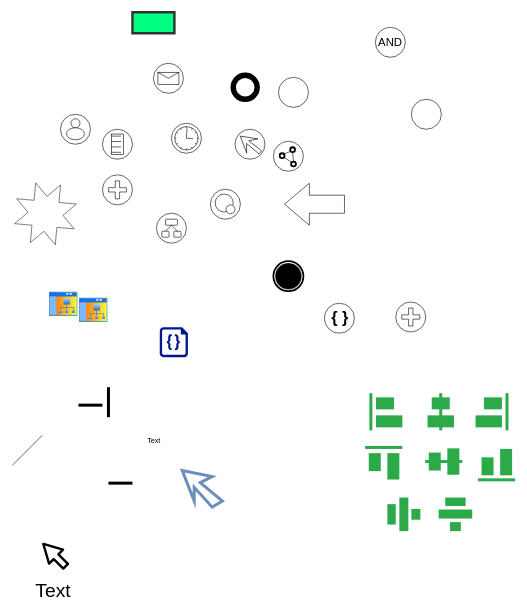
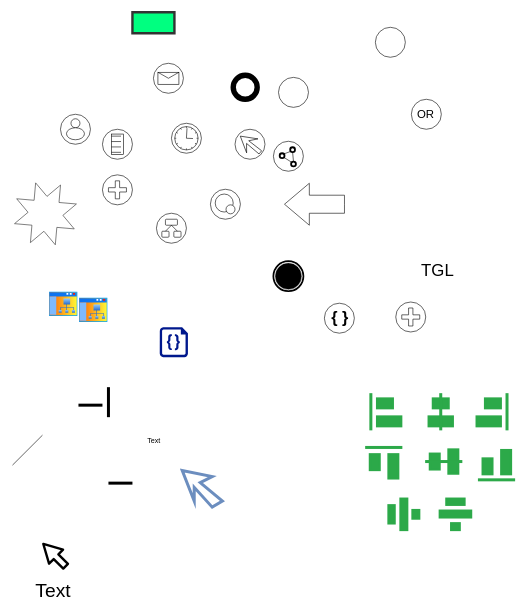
  <mxCell id="0" />
  <mxCell id="1" parent="0" />
  <mxCell id="2" value="" style="shape=mxgraph.bpmn.shape;html=1;verticalLabelPosition=bottom;labelBackgroundColor=#ffffff;verticalAlign=top;align=center;perimeter=ellipsePerimeter;outlineConnect=0;outline=standard;symbol=general;" parent="1" vertex="1"><mxGeometry x="463.5" y="128.5" width="50" height="50" as="geometry" /></mxCell>
  <mxCell id="3" value="" style="shape=mxgraph.bpmn.shape;html=1;verticalLabelPosition=bottom;labelBackgroundColor=#ffffff;verticalAlign=top;align=center;perimeter=ellipsePerimeter;outlineConnect=0;outline=end;symbol=general;strokeWidth=3;" parent="1" vertex="1"><mxGeometry x="388" y="125" width="40" height="40" as="geometry" /></mxCell>
  <mxCell id="4" value="" style="shape=mxgraph.bpmn.shape;html=1;verticalLabelPosition=bottom;labelBackgroundColor=#ffffff;verticalAlign=top;align=center;perimeter=ellipsePerimeter;outlineConnect=0;outline=standard;symbol=message;" parent="1" vertex="1"><mxGeometry x="255" y="105" width="50" height="50" as="geometry" /></mxCell>
  <mxCell id="5" value="" style="shape=mxgraph.bpmn.shape;html=1;verticalLabelPosition=bottom;labelBackgroundColor=#ffffff;verticalAlign=top;align=center;perimeter=ellipsePerimeter;outlineConnect=0;outline=standard;symbol=timer;" parent="1" vertex="1"><mxGeometry x="285" y="205" width="50" height="50" as="geometry" /></mxCell>
  <mxCell id="6" value="" style="shape=mxgraph.bpmn.shape;html=1;verticalLabelPosition=bottom;labelBackgroundColor=#ffffff;verticalAlign=top;align=center;perimeter=ellipsePerimeter;outlineConnect=0;outline=end;symbol=terminate;" parent="1" vertex="1"><mxGeometry x="455" y="435" width="50" height="50" as="geometry" /></mxCell>
  <mxCell id="7" value="" style="shape=mxgraph.bpmn.shape;html=1;verticalLabelPosition=bottom;labelBackgroundColor=#ffffff;verticalAlign=top;align=center;perimeter=ellipsePerimeter;outlineConnect=0;outline=standard;symbol=general;" parent="1" vertex="1"><mxGeometry x="625" y="45" width="50" height="50" as="geometry" /></mxCell>
- <mxCell id="8" value="AND" style="text;html=1;strokeColor=none;fillColor=none;align=center;verticalAlign=middle;whiteSpace=wrap;rounded=0;fontSize=19;" parent="1" vertex="1"><mxGeometry x="630" y="60" width="40" height="20" as="geometry" /></mxCell>
  <mxCell id="9" value="" style="shape=mxgraph.bpmn.shape;html=1;verticalLabelPosition=bottom;labelBackgroundColor=#ffffff;verticalAlign=top;align=center;perimeter=ellipsePerimeter;outlineConnect=0;outline=standard;symbol=general;" parent="1" vertex="1"><mxGeometry x="685" y="165" width="50" height="50" as="geometry" /></mxCell>
+ <mxCell id="10" value="OR" style="text;html=1;strokeColor=none;fillColor=none;align=center;verticalAlign=middle;whiteSpace=wrap;rounded=0;fontSize=19;" parent="1" vertex="1"><mxGeometry x="689" y="181" width="40" height="20" as="geometry" /></mxCell>
  <mxCell id="11" value="" style="shape=mxgraph.bpmn.shape;html=1;verticalLabelPosition=bottom;labelBackgroundColor=#ffffff;verticalAlign=top;align=center;perimeter=ellipsePerimeter;outlineConnect=0;outline=standard;symbol=general;" parent="1" vertex="1"><mxGeometry x="260" y="355" width="50" height="50" as="geometry" /></mxCell>
  <mxCell id="12" value="" style="shape=mxgraph.bpmn.shape;html=1;verticalLabelPosition=bottom;labelBackgroundColor=#ffffff;verticalAlign=top;align=center;perimeter=ellipsePerimeter;outlineConnect=0;outline=standard;symbol=general;" parent="1" vertex="1"><mxGeometry x="350" y="315" width="50" height="50" as="geometry" /></mxCell>
  <mxCell id="13" value="" style="shape=mxgraph.bpmn.shape;html=1;verticalLabelPosition=bottom;labelBackgroundColor=#ffffff;verticalAlign=top;align=center;perimeter=ellipsePerimeter;outlineConnect=0;outline=standard;symbol=general;" parent="1" vertex="1"><mxGeometry x="358" y="323" width="30" height="30" as="geometry" /></mxCell>
  <mxCell id="14" value="" style="shape=mxgraph.bpmn.shape;html=1;verticalLabelPosition=bottom;labelBackgroundColor=#ffffff;verticalAlign=top;align=center;perimeter=ellipsePerimeter;outlineConnect=0;outline=standard;symbol=general;" parent="1" vertex="1"><mxGeometry x="376" y="341" width="15" height="15" as="geometry" /></mxCell>
  <mxCell id="15" value="" style="aspect=fixed;perimeter=ellipsePerimeter;html=1;align=center;shadow=0;dashed=0;spacingTop=3;image;image=img/lib/active_directory/sub_site.svg;fontSize=19;" parent="1" vertex="1"><mxGeometry x="130" y="495" width="50" height="43" as="geometry" /></mxCell>
  <mxCell id="16" value="" style="aspect=fixed;perimeter=ellipsePerimeter;html=1;align=center;shadow=0;dashed=0;spacingTop=3;image;image=img/lib/active_directory/sub_site.svg;fontSize=19;" parent="1" vertex="1"><mxGeometry x="80" y="485" width="50" height="43" as="geometry" /></mxCell>
  <mxCell id="17" value="" style="rounded=1;whiteSpace=wrap;html=1;fontSize=19;" parent="1" vertex="1"><mxGeometry x="275" y="365" width="20" height="10" as="geometry" /></mxCell>
  <mxCell id="18" value="" style="rounded=1;whiteSpace=wrap;html=1;fontSize=19;" parent="1" vertex="1"><mxGeometry x="269" y="385" width="12" height="10" as="geometry" /></mxCell>
  <mxCell id="19" value="" style="rounded=1;whiteSpace=wrap;html=1;fontSize=19;" parent="1" vertex="1"><mxGeometry x="289" y="385" width="12" height="10" as="geometry" /></mxCell>
  <mxCell id="20" value="" style="endArrow=none;html=1;fontSize=19;entryX=0.5;entryY=1;entryDx=0;entryDy=0;exitX=0.5;exitY=0;exitDx=0;exitDy=0;" parent="1" source="18" target="17" edge="1"><mxGeometry width="50" height="50" relative="1" as="geometry"><mxPoint x="280" y="435" as="sourcePoint" /><mxPoint x="330" y="385" as="targetPoint" /><Array as="points"><mxPoint x="275" y="385" /></Array></mxGeometry></mxCell>
  <mxCell id="21" value="" style="endArrow=none;html=1;fontSize=19;exitX=0.5;exitY=0;exitDx=0;exitDy=0;" parent="1" source="19" edge="1"><mxGeometry width="50" height="50" relative="1" as="geometry"><mxPoint x="285" y="395" as="sourcePoint" /><mxPoint x="285" y="375" as="targetPoint" /><Array as="points" /></mxGeometry></mxCell>
  <mxCell id="22" value="" style="shape=mxgraph.bpmn.shape;html=1;verticalLabelPosition=bottom;labelBackgroundColor=#ffffff;verticalAlign=top;align=center;perimeter=ellipsePerimeter;outlineConnect=0;outline=standard;symbol=general;" parent="1" vertex="1"><mxGeometry x="391" y="215" width="50" height="50" as="geometry" /></mxCell>
  <mxCell id="23" value="" style="shape=mxgraph.bpmn.shape;html=1;verticalLabelPosition=bottom;labelBackgroundColor=#ffffff;verticalAlign=top;align=center;perimeter=ellipsePerimeter;outlineConnect=0;outline=standard;symbol=general;" parent="1" vertex="1"><mxGeometry x="455" y="235" width="50" height="50" as="geometry" /></mxCell>
  <mxCell id="24" value="" style="shape=mxgraph.bpmn.shape;html=1;verticalLabelPosition=bottom;labelBackgroundColor=#ffffff;verticalAlign=top;align=center;perimeter=ellipsePerimeter;outlineConnect=0;outline=end;symbol=general;strokeWidth=1;" parent="1" vertex="1"><mxGeometry x="483" y="245" width="8" height="8" as="geometry" /></mxCell>
  <mxCell id="25" value="" style="shape=mxgraph.bpmn.shape;html=1;verticalLabelPosition=bottom;labelBackgroundColor=#ffffff;verticalAlign=top;align=center;perimeter=ellipsePerimeter;outlineConnect=0;outline=end;symbol=general;strokeWidth=1;" parent="1" vertex="1"><mxGeometry x="465.5" y="255" width="8" height="8" as="geometry" /></mxCell>
  <mxCell id="26" value="" style="shape=mxgraph.bpmn.shape;html=1;verticalLabelPosition=bottom;labelBackgroundColor=#ffffff;verticalAlign=top;align=center;perimeter=ellipsePerimeter;outlineConnect=0;outline=end;symbol=general;strokeWidth=1;" parent="1" vertex="1"><mxGeometry x="484.5" y="269" width="8" height="8" as="geometry" /></mxCell>
  <mxCell id="27" value="" style="endArrow=none;html=1;fontSize=19;entryX=0.5;entryY=1;entryDx=0;entryDy=0;exitX=0.5;exitY=0;exitDx=0;exitDy=0;" parent="1" source="26" target="24" edge="1"><mxGeometry width="50" height="50" relative="1" as="geometry"><mxPoint x="487" y="265" as="sourcePoint" /><mxPoint x="538.5" y="273" as="targetPoint" /></mxGeometry></mxCell>
  <mxCell id="28" value="" style="endArrow=none;html=1;fontSize=19;entryX=0.855;entryY=0.855;entryDx=0;entryDy=0;entryPerimeter=0;exitX=0.145;exitY=0.145;exitDx=0;exitDy=0;exitPerimeter=0;" parent="1" source="26" target="25" edge="1"><mxGeometry width="50" height="50" relative="1" as="geometry"><mxPoint x="490" y="275" as="sourcePoint" /><mxPoint x="497" y="263" as="targetPoint" /></mxGeometry></mxCell>
  <mxCell id="29" value="" style="endArrow=none;html=1;fontSize=19;entryX=0.145;entryY=0.855;entryDx=0;entryDy=0;exitX=0.855;exitY=0.145;exitDx=0;exitDy=0;exitPerimeter=0;entryPerimeter=0;" parent="1" source="25" target="24" edge="1"><mxGeometry width="50" height="50" relative="1" as="geometry"><mxPoint x="508.5" y="289" as="sourcePoint" /><mxPoint x="507" y="273" as="targetPoint" /></mxGeometry></mxCell>
  <mxCell id="30" value="" style="html=1;shadow=0;dashed=0;align=center;verticalAlign=middle;shape=mxgraph.arrows2.arrow;dy=0.57;dx=41.43;flipH=1;notch=0;strokeWidth=1;fontSize=19;" parent="1" vertex="1"><mxGeometry x="473.5" y="305" width="100" height="70" as="geometry" /></mxCell>
  <mxCell id="31" value="" style="html=1;shadow=0;dashed=0;align=center;verticalAlign=middle;shape=mxgraph.arrows2.stylisedArrow;dy=0.81;dx=15.77;notch=0;feather=0.77;strokeWidth=1;fontSize=19;rotation=-141;" parent="1" vertex="1"><mxGeometry x="395" y="225" width="43" height="30" as="geometry" /></mxCell>
  <mxCell id="32" value="" style="verticalLabelPosition=bottom;verticalAlign=top;html=1;shape=mxgraph.basic.rect;fillColor=#00FF80;fillColor2=none;strokeColor=#333333;strokeWidth=4;size=20;indent=5;" parent="1" vertex="1"><mxGeometry x="220" y="20" width="70" height="35" as="geometry" /></mxCell>
  <mxCell id="33" value="" style="verticalLabelPosition=bottom;verticalAlign=top;html=1;shape=mxgraph.basic.8_point_star;strokeColor=#333333;fillColor=none;rotation=95;" parent="1" vertex="1"><mxGeometry x="25" y="306" width="100" height="100" as="geometry" /></mxCell>
  <mxCell id="34" value="" style="pointerEvents=1;shadow=0;dashed=0;html=1;strokeColor=none;labelPosition=center;verticalLabelPosition=bottom;verticalAlign=top;align=center;shape=mxgraph.azure.code_file;fillColor=#00188D;" parent="1" vertex="1"><mxGeometry x="265.5" y="545" width="47" height="50" as="geometry" /></mxCell>
  <mxCell id="35" value="" style="shape=mxgraph.bpmn.shape;html=1;verticalLabelPosition=bottom;labelBackgroundColor=#ffffff;verticalAlign=top;align=center;perimeter=ellipsePerimeter;outlineConnect=0;outline=standard;symbol=parallelMultiple;" parent="1" vertex="1"><mxGeometry x="659" y="503" width="50" height="50" as="geometry" /></mxCell>
  <mxCell id="36" value="" style="shape=mxgraph.bpmn.shape;html=1;verticalLabelPosition=bottom;labelBackgroundColor=#ffffff;verticalAlign=top;align=center;perimeter=ellipsePerimeter;outlineConnect=0;outline=standard;symbol=general;" parent="1" vertex="1"><mxGeometry x="540" y="505" width="50" height="50" as="geometry" /></mxCell>
  <mxCell id="37" value="&lt;font style=&quot;font-size: 27px&quot;&gt;&lt;b&gt;{ }&lt;/b&gt;&lt;/font&gt;" style="text;html=1;resizable=0;points=[];autosize=1;align=left;verticalAlign=top;spacingTop=-4;" parent="1" vertex="1"><mxGeometry x="550" y="510" width="40" height="20" as="geometry" /></mxCell>
  <mxCell id="38" value="Text" style="text;strokeColor=none;fillColor=none;align=center;verticalAlign=middle;whiteSpace=wrap;rounded=0;fontSize=32;spacing=0;" parent="1" vertex="1"><mxGeometry x="57.5" y="975" width="60" height="20" as="geometry" /></mxCell>
  <mxCell id="39" value="" style="endArrow=none;html=1;fontSize=28;strokeWidth=5;" parent="1" edge="1"><mxGeometry width="50" height="50" relative="1" as="geometry"><mxPoint x="130" y="675" as="sourcePoint" /><mxPoint x="170" y="675" as="targetPoint" /></mxGeometry></mxCell>
  <mxCell id="40" value="" style="endArrow=none;html=1;fontSize=28;strokeWidth=5;" parent="1" edge="1"><mxGeometry width="50" height="50" relative="1" as="geometry"><mxPoint x="180" y="645" as="sourcePoint" /><mxPoint x="180" y="695" as="targetPoint" /></mxGeometry></mxCell>
+ <mxCell id="41" value="TGL" style="text;html=1;strokeColor=none;fillColor=none;align=center;verticalAlign=middle;whiteSpace=wrap;rounded=0;fontSize=28;" parent="1" vertex="1"><mxGeometry x="679" y="425" width="100" height="50" as="geometry" /></mxCell>
  <mxCell id="42" value="" style="shape=mxgraph.bpmn.shape;html=1;verticalLabelPosition=bottom;labelBackgroundColor=#ffffff;verticalAlign=top;align=center;perimeter=ellipsePerimeter;outlineConnect=0;outline=standard;symbol=conditional;" parent="1" vertex="1"><mxGeometry x="170" y="215" width="50" height="50" as="geometry" /></mxCell>
  <mxCell id="43" value="" style="shape=mxgraph.bpmn.shape;html=1;verticalLabelPosition=bottom;labelBackgroundColor=#ffffff;verticalAlign=top;align=center;perimeter=ellipsePerimeter;outlineConnect=0;outline=standard;symbol=parallelMultiple;" parent="1" vertex="1"><mxGeometry x="170" y="291" width="50" height="50" as="geometry" /></mxCell>
  <mxCell id="44" value="" style="shape=mxgraph.bpmn.shape;html=1;verticalLabelPosition=bottom;labelBackgroundColor=#ffffff;verticalAlign=top;align=center;perimeter=ellipsePerimeter;outlineConnect=0;outline=standard;symbol=general;" parent="1" vertex="1"><mxGeometry x="100" y="190" width="50" height="50" as="geometry" /></mxCell>
  <mxCell id="45" value="" style="shape=mxgraph.bpmn.shape;html=1;verticalLabelPosition=bottom;labelBackgroundColor=#ffffff;verticalAlign=top;align=center;perimeter=ellipsePerimeter;outlineConnect=0;outline=standard;symbol=general;" parent="1" vertex="1"><mxGeometry x="117.5" y="197.5" width="15" height="15" as="geometry" /></mxCell>
  <mxCell id="46" value="" style="shape=mxgraph.bpmn.shape;html=1;verticalLabelPosition=bottom;labelBackgroundColor=#ffffff;verticalAlign=top;align=center;perimeter=ellipsePerimeter;outlineConnect=0;outline=standard;symbol=general;" parent="1" vertex="1"><mxGeometry x="110" y="212.5" width="30" height="20" as="geometry" /></mxCell>
  <mxCell id="47" value="" style="endArrow=none;html=1;" edge="1" parent="1"><mxGeometry width="50" height="50" relative="1" as="geometry"><mxPoint x="20" y="775" as="sourcePoint" /><mxPoint x="70" y="725" as="targetPoint" /></mxGeometry></mxCell>
  <mxCell id="48" value="" style="rounded=0;whiteSpace=wrap;html=1;fillColor=#2CA949;strokeWidth=4;strokeColor=#2CA949;" vertex="1" parent="1"><mxGeometry x="628" y="664" width="26" height="16" as="geometry" /></mxCell>
  <mxCell id="49" value="" style="rounded=0;whiteSpace=wrap;html=1;fillColor=#2CA949;strokeWidth=4;strokeColor=#2CA949;" vertex="1" parent="1"><mxGeometry x="628" y="694" width="40" height="16" as="geometry" /></mxCell>
  <mxCell id="50" value="" style="rounded=0;whiteSpace=wrap;html=1;fillColor=#2CA949;strokeWidth=4;strokeColor=#2CA949;" vertex="1" parent="1"><mxGeometry x="617" y="657" width="1" height="58" as="geometry" /></mxCell>
  <mxCell id="51" value="" style="rounded=0;whiteSpace=wrap;html=1;fillColor=#2CA949;strokeWidth=4;strokeColor=#2CA949;" vertex="1" parent="1"><mxGeometry x="721" y="664" width="26" height="16" as="geometry" /></mxCell>
  <mxCell id="52" value="" style="rounded=0;whiteSpace=wrap;html=1;fillColor=#2CA949;strokeWidth=4;strokeColor=#2CA949;" vertex="1" parent="1"><mxGeometry x="714" y="694" width="40" height="16" as="geometry" /></mxCell>
  <mxCell id="53" value="" style="rounded=0;whiteSpace=wrap;html=1;fillColor=#2CA949;strokeWidth=4;strokeColor=#2CA949;" vertex="1" parent="1"><mxGeometry x="733.5" y="657" width="1" height="58" as="geometry" /></mxCell>
  <mxCell id="54" value="" style="rounded=0;whiteSpace=wrap;html=1;fillColor=#2CA949;strokeWidth=4;strokeColor=#2CA949;" vertex="1" parent="1"><mxGeometry x="808" y="664" width="26" height="16" as="geometry" /></mxCell>
  <mxCell id="55" value="" style="rounded=0;whiteSpace=wrap;html=1;fillColor=#2CA949;strokeWidth=4;strokeColor=#2CA949;" vertex="1" parent="1"><mxGeometry x="794" y="694" width="40" height="16" as="geometry" /></mxCell>
  <mxCell id="56" value="" style="rounded=0;whiteSpace=wrap;html=1;fillColor=#2CA949;strokeWidth=4;strokeColor=#2CA949;" vertex="1" parent="1"><mxGeometry x="844" y="657" width="1" height="58" as="geometry" /></mxCell>
  <mxCell id="57" value="" style="rounded=0;whiteSpace=wrap;html=1;fillColor=#2CA949;strokeWidth=4;strokeColor=#2CA949;direction=south;" vertex="1" parent="1"><mxGeometry x="616" y="757" width="16" height="26" as="geometry" /></mxCell>
  <mxCell id="58" value="" style="rounded=0;whiteSpace=wrap;html=1;fillColor=#2CA949;strokeWidth=4;strokeColor=#2CA949;direction=south;" vertex="1" parent="1"><mxGeometry x="647" y="757" width="16" height="40" as="geometry" /></mxCell>
  <mxCell id="59" value="" style="rounded=0;whiteSpace=wrap;html=1;fillColor=#2CA949;strokeWidth=4;strokeColor=#2CA949;direction=south;" vertex="1" parent="1"><mxGeometry x="610" y="745" width="58" height="1" as="geometry" /></mxCell>
  <mxCell id="60" value="" style="rounded=0;whiteSpace=wrap;html=1;fillColor=#2CA949;strokeWidth=4;strokeColor=#2CA949;direction=south;" vertex="1" parent="1"><mxGeometry x="716" y="756" width="16" height="26" as="geometry" /></mxCell>
  <mxCell id="61" value="" style="rounded=0;whiteSpace=wrap;html=1;fillColor=#2CA949;strokeWidth=4;strokeColor=#2CA949;direction=south;" vertex="1" parent="1"><mxGeometry x="747" y="749" width="16" height="40" as="geometry" /></mxCell>
  <mxCell id="62" value="" style="rounded=0;whiteSpace=wrap;html=1;fillColor=#2CA949;strokeWidth=4;strokeColor=#2CA949;direction=south;" vertex="1" parent="1"><mxGeometry x="710" y="768.5" width="58" height="1" as="geometry" /></mxCell>
  <mxCell id="63" value="" style="rounded=0;whiteSpace=wrap;html=1;fillColor=#2CA949;strokeWidth=4;strokeColor=#2CA949;direction=south;" vertex="1" parent="1"><mxGeometry x="804" y="764" width="16" height="26" as="geometry" /></mxCell>
  <mxCell id="64" value="" style="rounded=0;whiteSpace=wrap;html=1;fillColor=#2CA949;strokeWidth=4;strokeColor=#2CA949;direction=south;" vertex="1" parent="1"><mxGeometry x="835" y="750" width="16" height="40" as="geometry" /></mxCell>
  <mxCell id="65" value="" style="rounded=0;whiteSpace=wrap;html=1;fillColor=#2CA949;strokeWidth=4;strokeColor=#2CA949;direction=south;" vertex="1" parent="1"><mxGeometry x="798" y="799" width="58" height="1" as="geometry" /></mxCell>
  <mxCell id="66" value="" style="rounded=0;whiteSpace=wrap;html=1;fillColor=#2CA949;strokeWidth=4;strokeColor=#2CA949;direction=south;" vertex="1" parent="1"><mxGeometry x="647" y="842" width="10" height="30" as="geometry" /></mxCell>
  <mxCell id="67" value="" style="rounded=0;whiteSpace=wrap;html=1;fillColor=#2CA949;strokeWidth=4;strokeColor=#2CA949;direction=south;" vertex="1" parent="1"><mxGeometry x="667" y="831" width="11" height="52" as="geometry" /></mxCell>
  <mxCell id="68" value="" style="rounded=0;whiteSpace=wrap;html=1;fillColor=#2CA949;strokeWidth=4;strokeColor=#2CA949;direction=south;" vertex="1" parent="1"><mxGeometry x="687" y="850" width="11" height="14" as="geometry" /></mxCell>
  <mxCell id="69" value="" style="rounded=0;whiteSpace=wrap;html=1;fillColor=#2CA949;strokeWidth=4;strokeColor=#2CA949;direction=west;" vertex="1" parent="1"><mxGeometry x="743.5" y="831" width="30" height="10" as="geometry" /></mxCell>
  <mxCell id="70" value="" style="rounded=0;whiteSpace=wrap;html=1;fillColor=#2CA949;strokeWidth=4;strokeColor=#2CA949;direction=west;" vertex="1" parent="1"><mxGeometry x="732.5" y="851" width="52" height="11" as="geometry" /></mxCell>
  <mxCell id="71" value="" style="rounded=0;whiteSpace=wrap;html=1;fillColor=#2CA949;strokeWidth=4;strokeColor=#2CA949;direction=west;" vertex="1" parent="1"><mxGeometry x="751.5" y="872" width="14" height="11" as="geometry" /></mxCell>
  <mxCell id="72" value="" style="endArrow=none;html=1;fontSize=28;strokeWidth=5;" edge="1" parent="1"><mxGeometry width="50" height="50" relative="1" as="geometry"><mxPoint x="180" y="805" as="sourcePoint" /><mxPoint x="220" y="805" as="targetPoint" /></mxGeometry></mxCell>
  <mxCell id="73" value="" style="endArrow=none;html=1;fontSize=28;strokeWidth=5;rounded=0;fillColor=#dae8fc;strokeColor=#6c8ebf;" edge="1" parent="1"><mxGeometry width="50" height="50" relative="1" as="geometry"><mxPoint x="323" y="824" as="sourcePoint" /><mxPoint x="323" y="824" as="targetPoint" /><Array as="points"><mxPoint x="323" y="812" /><mxPoint x="353" y="845" /><mxPoint x="370" y="835" /><mxPoint x="333" y="804" /><mxPoint x="353" y="794" /><mxPoint x="303" y="784" /><mxPoint x="323" y="835" /></Array></mxGeometry></mxCell>
  <mxCell id="74" value="Text" style="text;html=1;resizable=0;points=[];autosize=1;align=left;verticalAlign=top;spacingTop=-4;" vertex="1" parent="1"><mxGeometry x="243" y="725" width="40" height="20" as="geometry" /></mxCell>
  <mxCell id="75" value="" style="shape=flexArrow;endArrow=classic;html=1;strokeWidth=4;fillColor=#FFFFFF;width=8;endSize=8.67;endWidth=18;" edge="1" parent="1"><mxGeometry width="50" height="50" relative="1" as="geometry"><mxPoint x="110" y="945" as="sourcePoint" /><mxPoint x="70" y="905" as="targetPoint" /></mxGeometry></mxCell>
